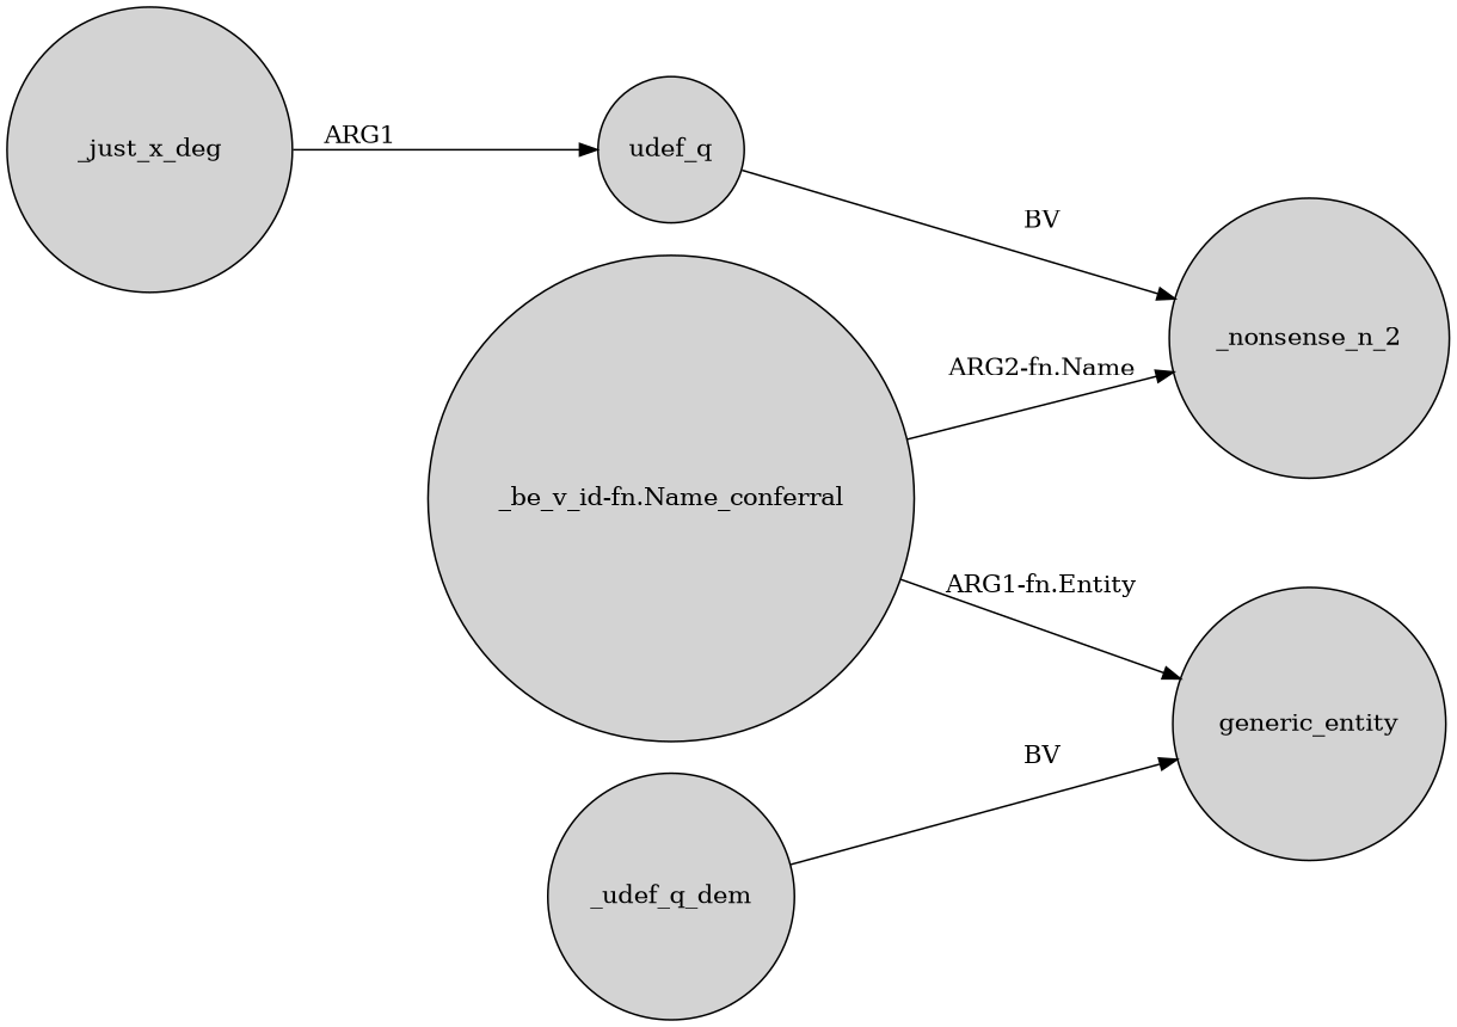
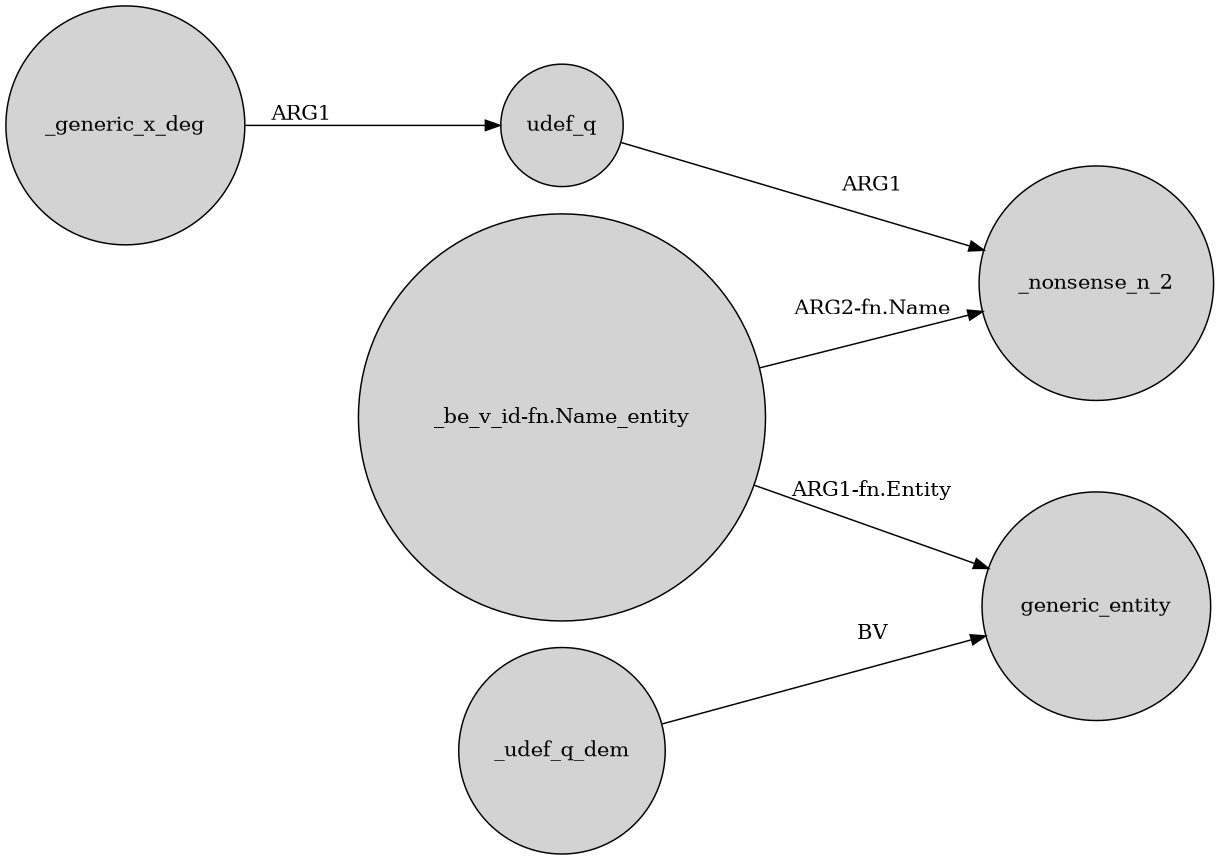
  digraph {
    fontname="DejaVu Serif"
    rankdir=LR
    node [fontname="DejaVu Serif" shape=circle style=filled]
    edge [fontname="DejaVu Serif"]
    n1 [label=_nonsense_n_2]
-   "_be_v_id-fn.Name_conferral"
+   "_be_v_id-fn.Name_conferral" [label="_be_v_id-fn.Name_entity"]
    generic_entity
    udef_q
    n5 [label=_udef_q_dem]
-   _just_x_deg
+   _just_x_deg [label=_generic_x_deg]
    "_be_v_id-fn.Name_conferral" -> n1 [label="ARG2-fn.Name"]
    "_be_v_id-fn.Name_conferral" -> generic_entity [label="ARG1-fn.Entity"]
-   udef_q -> n1 [label=BV]
+   udef_q -> n1 [label=ARG1]
    n5 -> generic_entity [label=BV]
    _just_x_deg -> udef_q [label=ARG1]
  }
